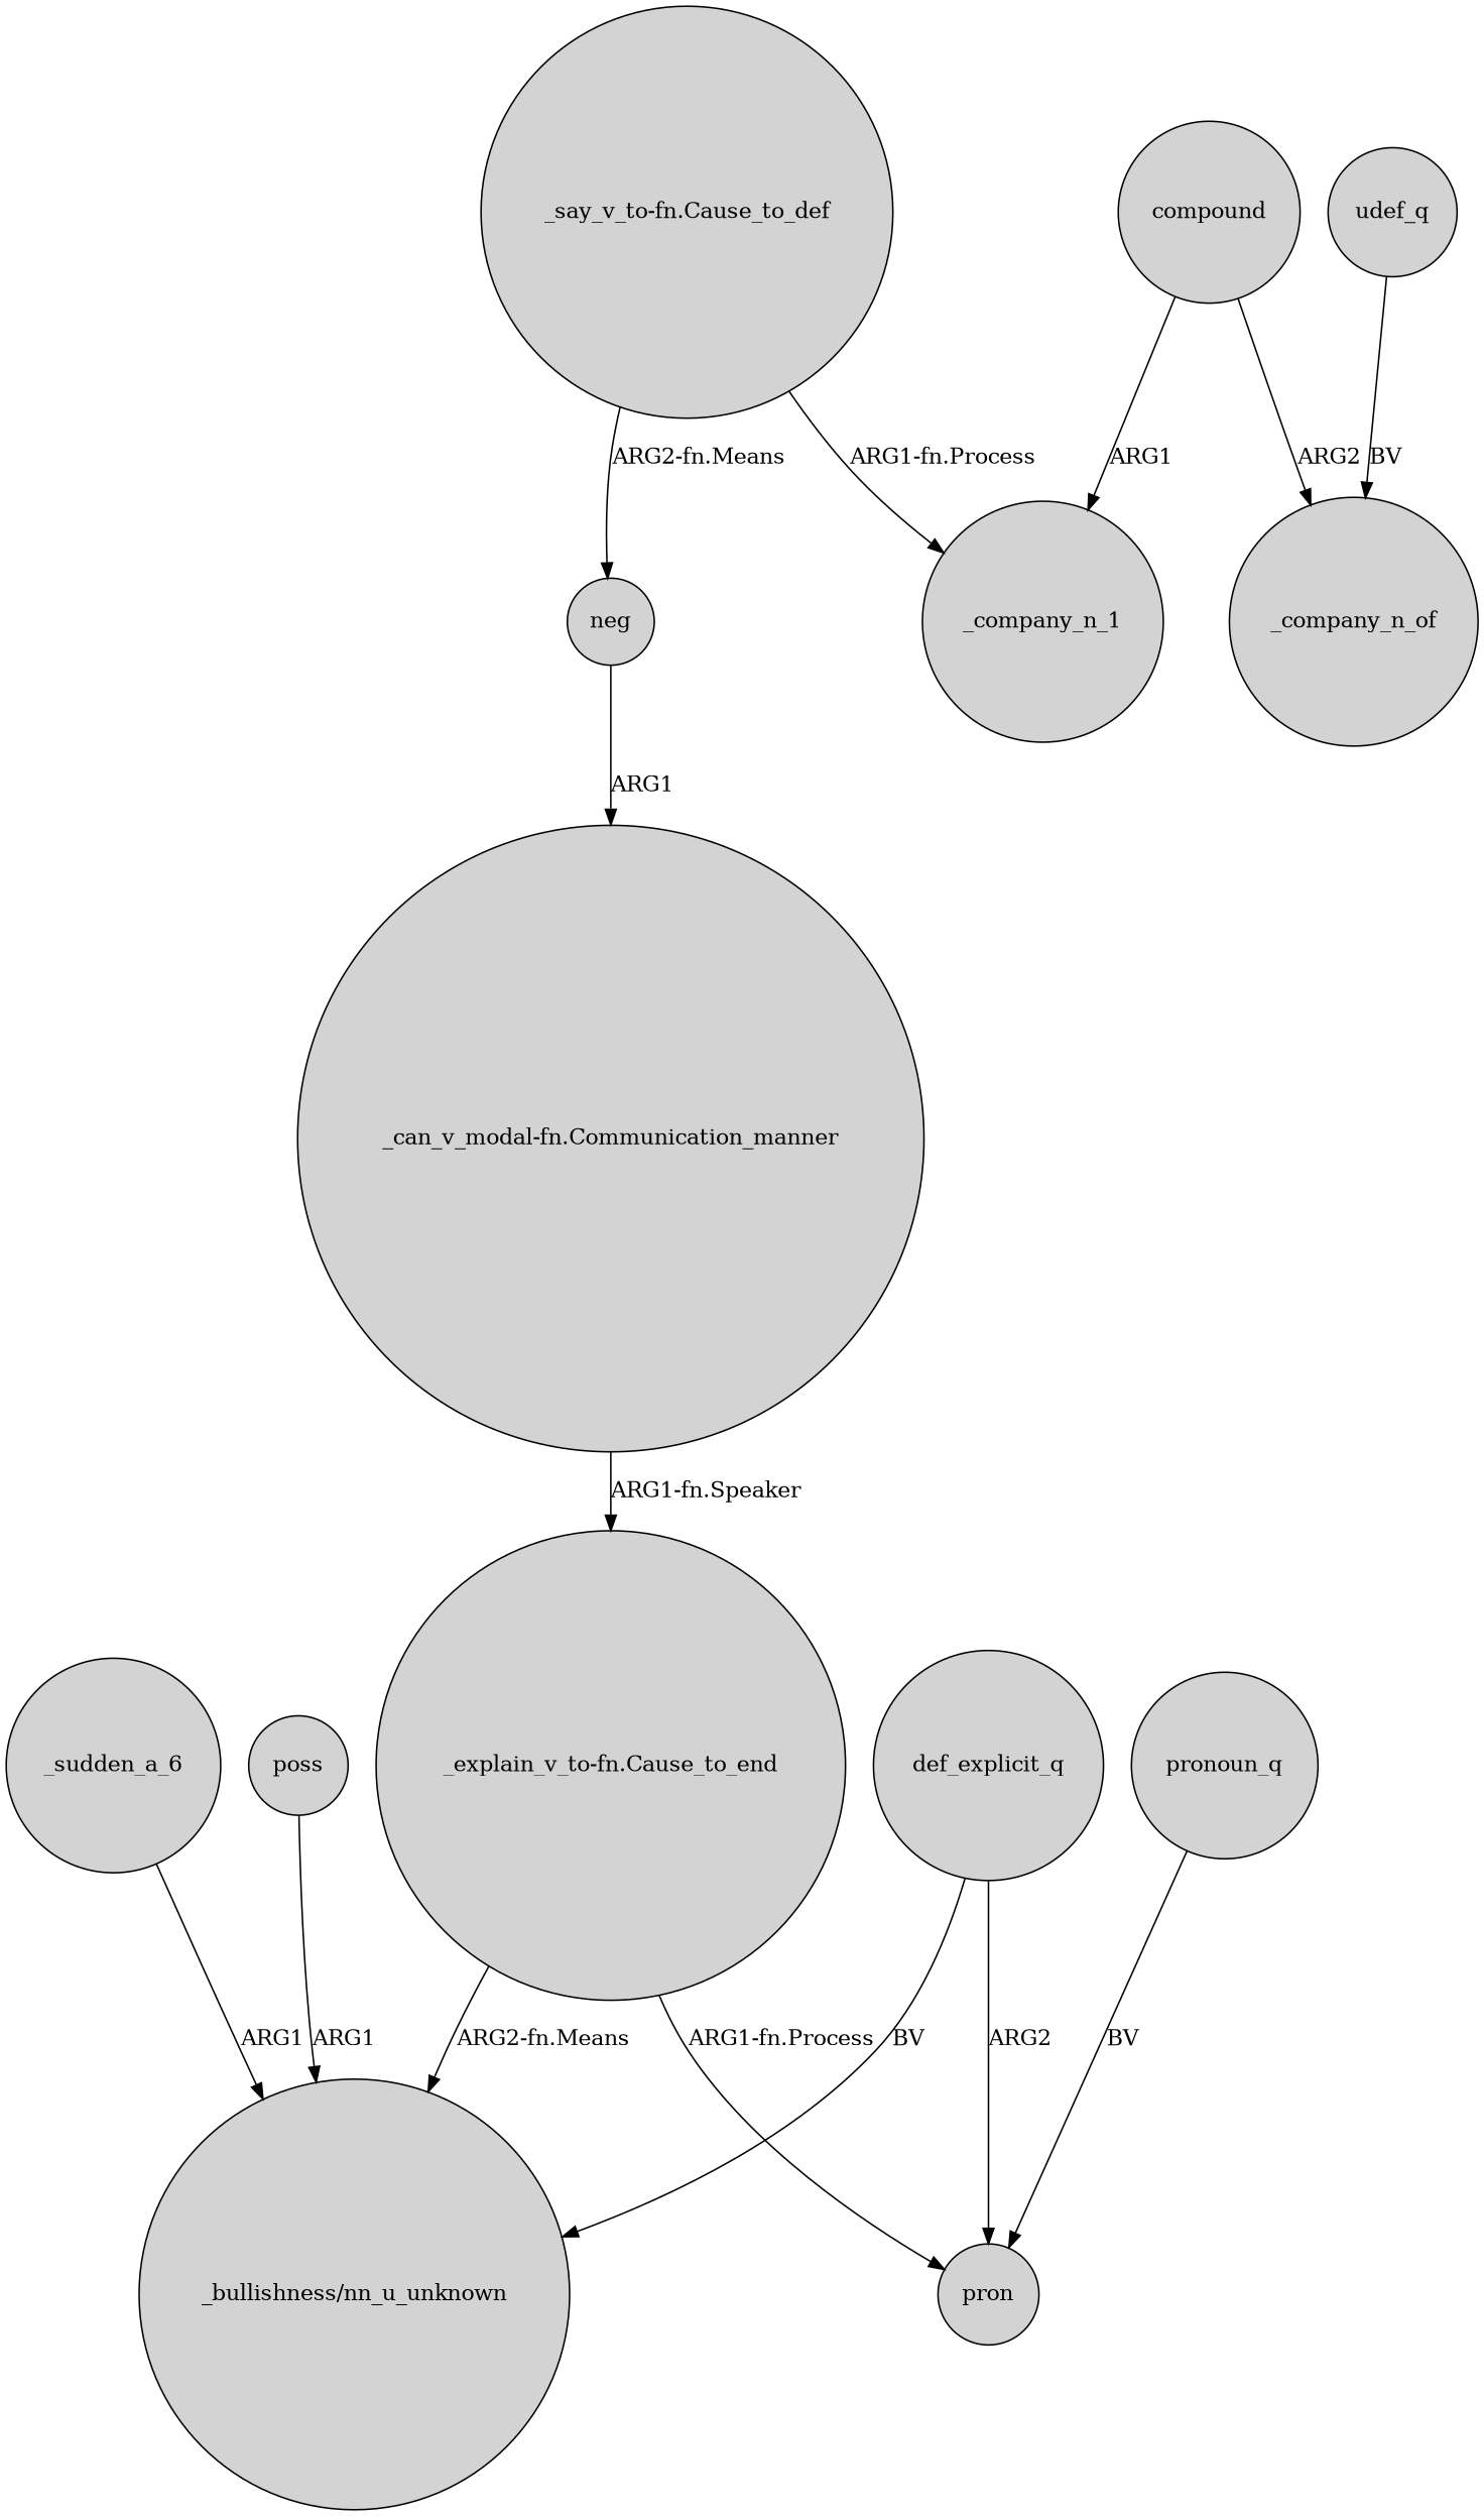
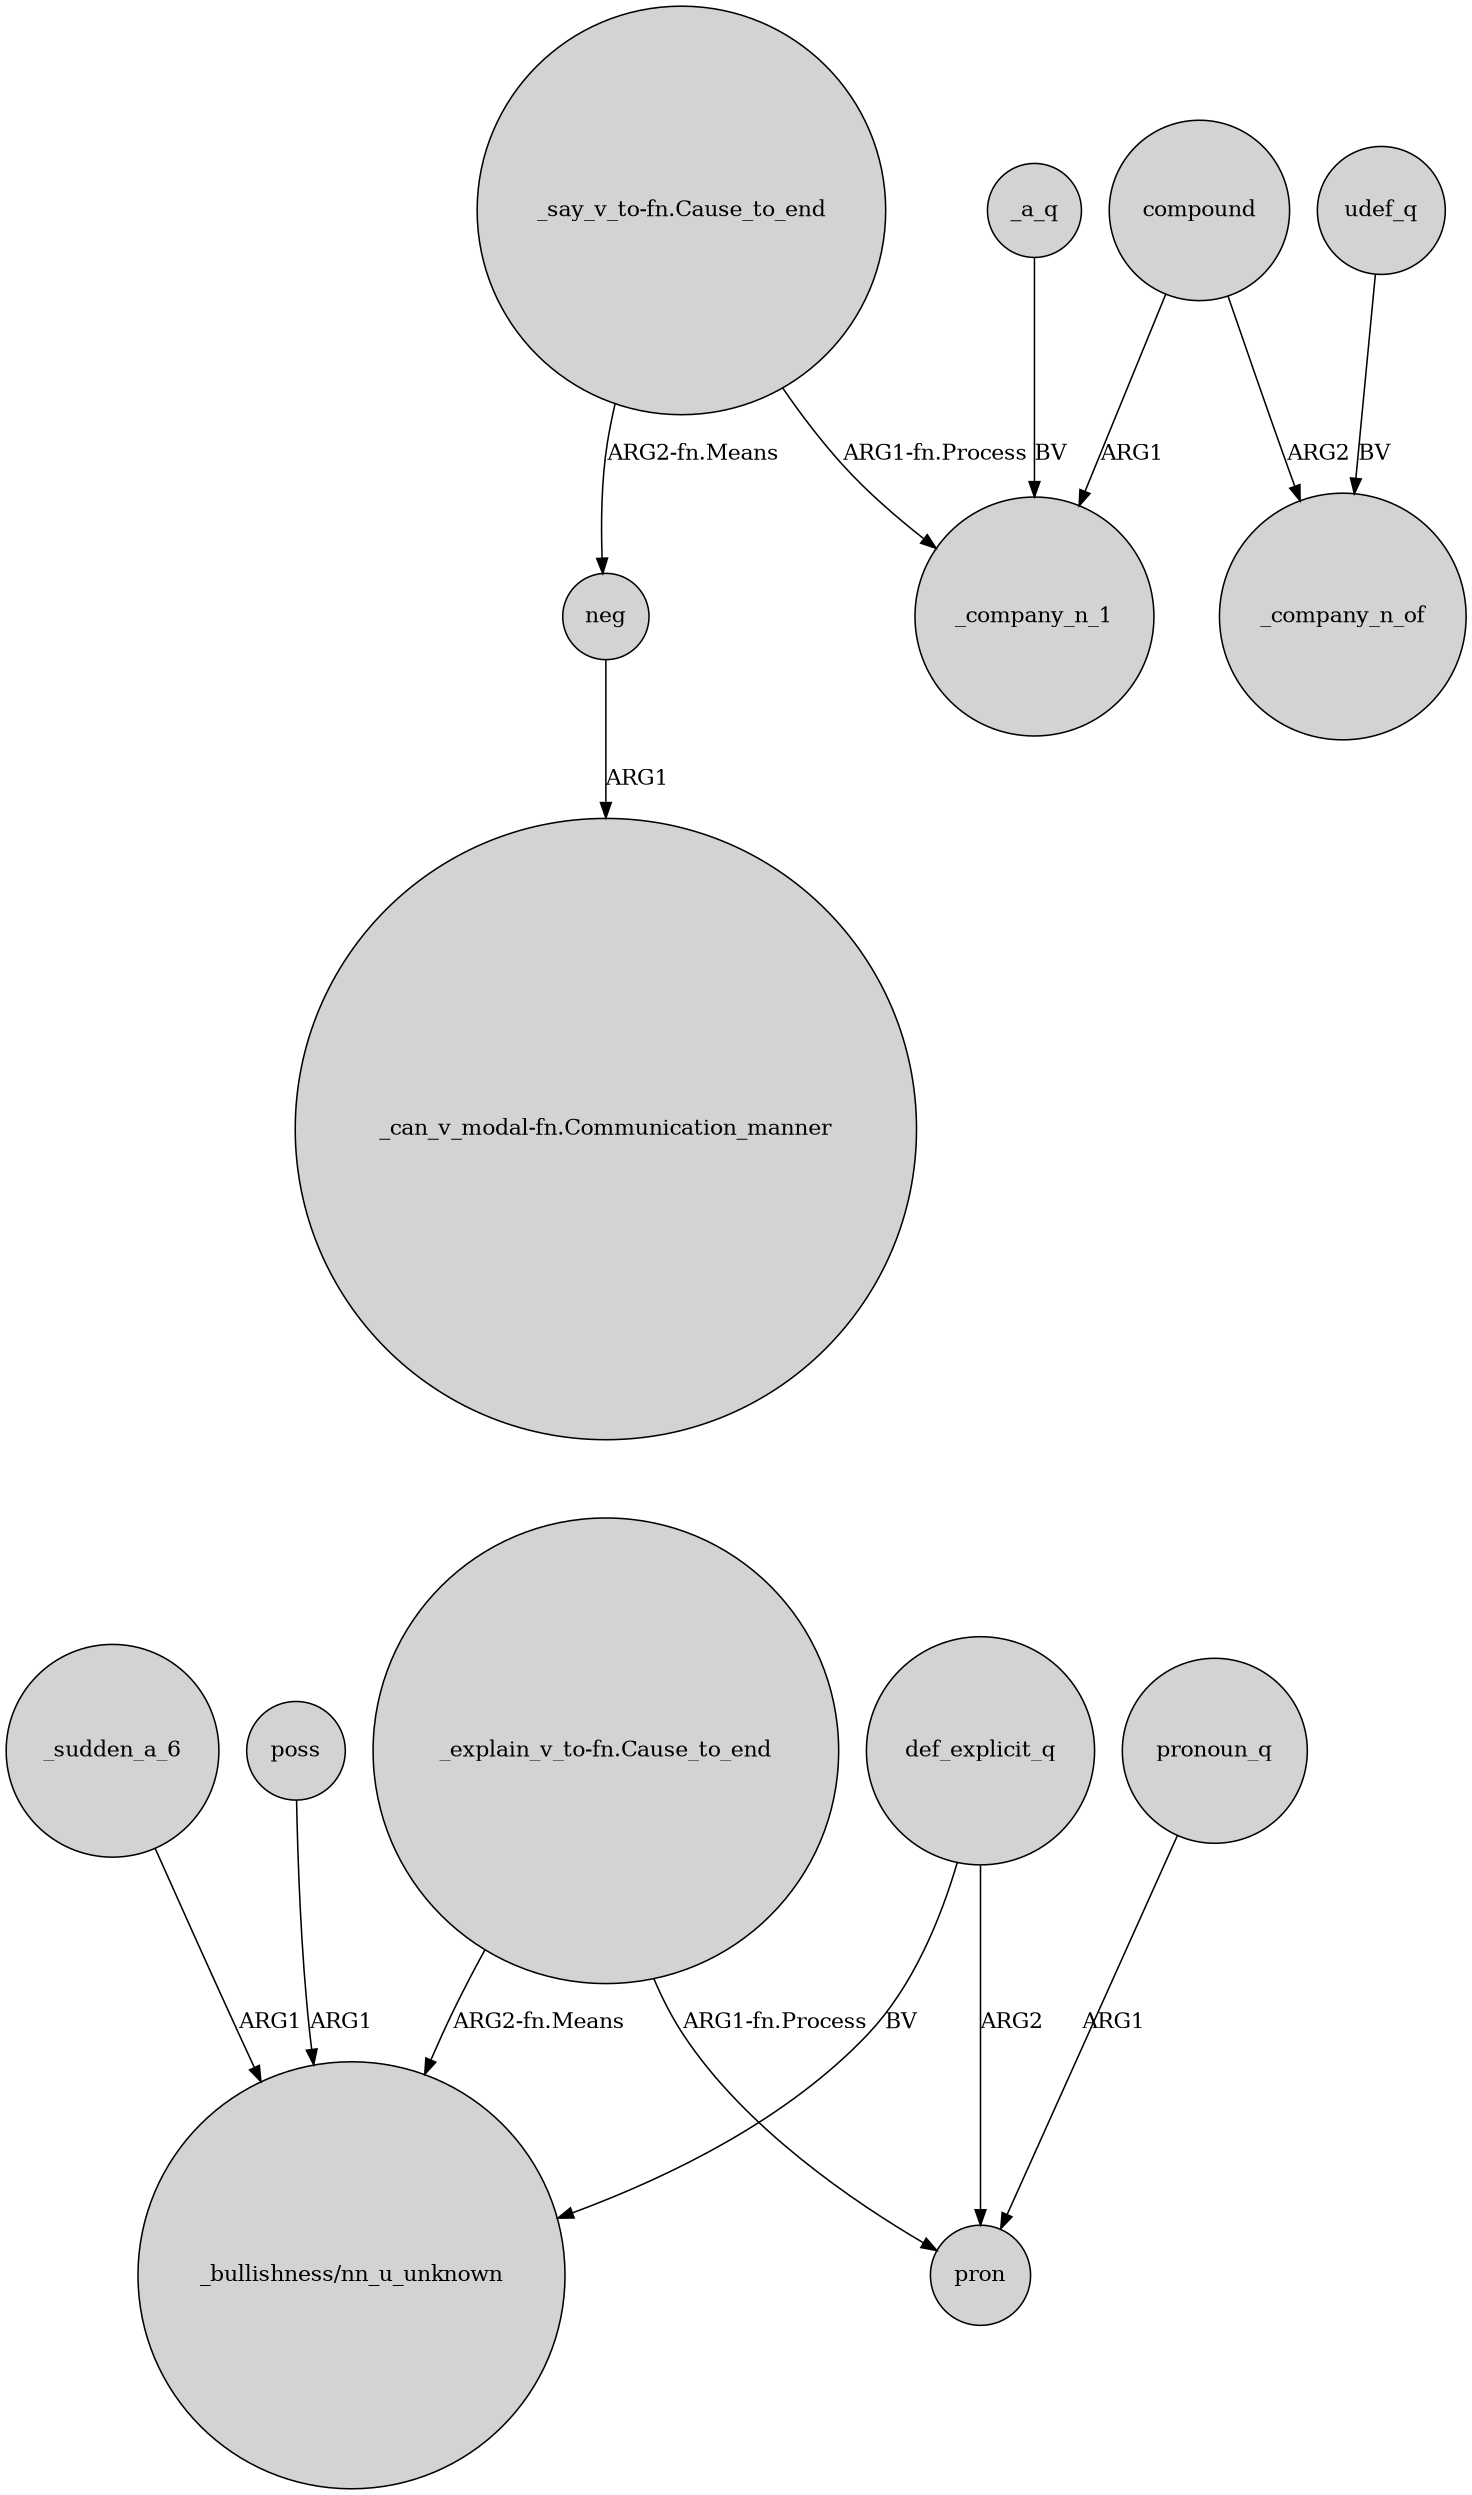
  digraph {
    node [shape=circle style=filled]
    n1 [label=_company_n_1]
-   "_say_v_to-fn.Cause_to_end" [label="_say_v_to-fn.Cause_to_def"]
+   "_say_v_to-fn.Cause_to_end"
    neg
    "_can_v_modal-fn.Communication_manner"
    def_explicit_q
    "_bullishness/nn_u_unknown"
    pron
    poss
    compound
    _company_n_of
    udef_q
    "_explain_v_to-fn.Cause_to_end"
    n13 [label=_sudden_a_6]
    pronoun_q
+   _a_q
    "_say_v_to-fn.Cause_to_end" -> n1 [label="ARG1-fn.Process"]
    "_say_v_to-fn.Cause_to_end" -> neg [label="ARG2-fn.Means"]
    neg -> "_can_v_modal-fn.Communication_manner" [label=ARG1]
-   "_can_v_modal-fn.Communication_manner" -> "_explain_v_to-fn.Cause_to_end" [label="ARG1-fn.Speaker"]
    def_explicit_q -> "_bullishness/nn_u_unknown" [label=BV]
    def_explicit_q -> pron [label=ARG2]
    poss -> "_bullishness/nn_u_unknown" [label=ARG1]
    compound -> n1 [label=ARG1]
    compound -> _company_n_of [label=ARG2]
    udef_q -> _company_n_of [label=BV]
    "_explain_v_to-fn.Cause_to_end" -> "_bullishness/nn_u_unknown" [label="ARG2-fn.Means"]
    "_explain_v_to-fn.Cause_to_end" -> pron [label="ARG1-fn.Process"]
    n13 -> "_bullishness/nn_u_unknown" [label=ARG1]
-   pronoun_q -> pron [label=BV]
+   pronoun_q -> pron [label=ARG1]
+   _a_q -> n1 [label=BV]
  }
